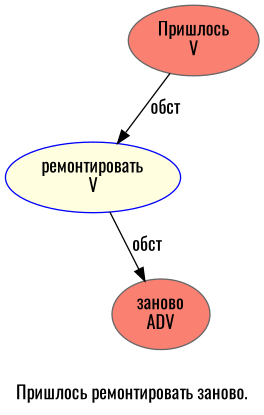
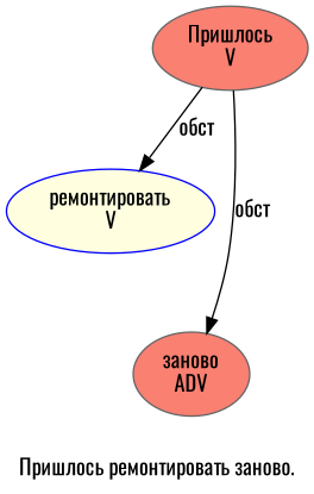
  digraph {
    fontname=Oswald
    label="Пришлось ремонтировать заново."
    node [color=gray40 fillcolor=salmon fontname=Oswald penwidth=1 shape=ellipse style=filled]
    edge [fontname=Oswald]
    n1 [label="Пришлось\nV"]
    n2 [color=blue fillcolor=lightyellow label="ремонтировать\nV"]
    n3 [label="заново\nADV"]
    n1 -> n2 [label="обст"]
-   n2 -> n3 [label="обст"]
+   n1 -> n3 [label="обст"]
  }
